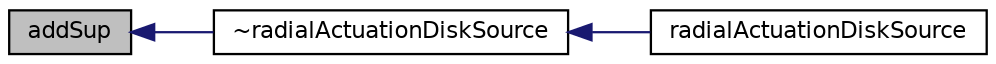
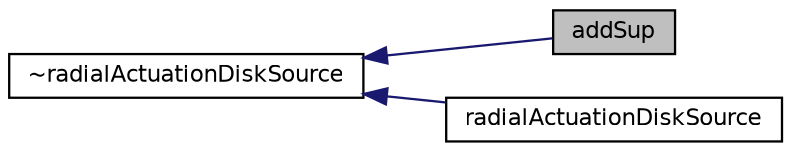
  digraph {
    rankdir=LR
    node [color=black fontname=Helvetica fontsize=10 shape=record]
    edge [color=midnightblue dir=back fontname=Helvetica fontsize=10 labelfontname=Helvetica labelfontsize=10 style=solid]
    n1 [fillcolor=grey75 fontcolor=black height=0.2 label=addSup style=filled width=0.4]
    n2 [height=0.2 label="~radialActuationDiskSource" width=0.4]
    n3 [height=0.2 label=radialActuationDiskSource width=0.4]
-   n1 -> n2
+   n2 -> n1
    n2 -> n3
  }
